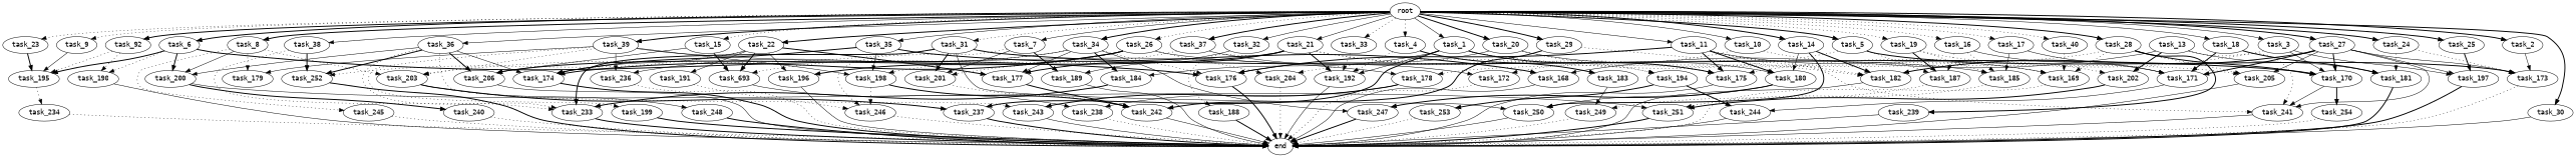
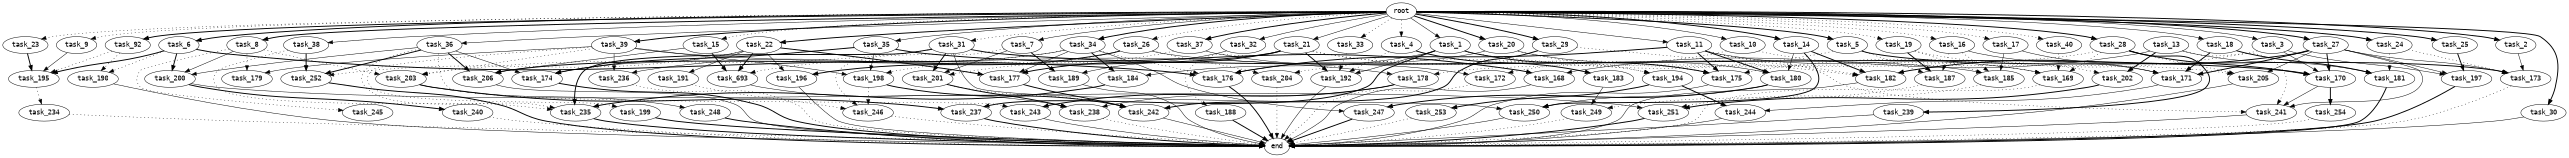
  digraph {
    fontname="DejaVu Sans Mono"
    node [fontname="DejaVu Sans Mono"]
    edge [fontname="DejaVu Sans Mono" style=bold]
    n1 [label=task_92]
    task_190
    task_195
    end
    task_234
    task_199
    task_36
-   task_235 [label=task_233]
+   task_235
    task_206
    task_252
    task_200
    task_243
    task_174
    task_240
    task_251
    task_253
    task_19
    task_187
    task_185
    task_202
    task_249
    task_196
    root
    task_10
    task_18
    task_1
    task_4
    task_33
    task_22
    task_15
    task_5
    task_14
    task_38
    task_16
    task_7
    task_27
    task_26
    task_30
    task_39
    task_17
    task_31
    task_2
    task_35
    task_3
    task_40
    task_8
    task_29
    task_21
    task_28
    task_25
    task_23
    task_6
    task_32
    task_20
    task_9
    task_37
    task_34
    task_24
    task_11
    task_172
    task_169
    task_171
    task_181
    task_205
    task_237
    task_184
    task_175
    task_192
    task_183
    task_177
    n71 [label=task_693]
    task_191
    task_204
    task_173
    task_182
    task_250
    task_180
    task_189
    task_246
    task_201
    task_241
    task_197
    task_170
    task_203
    task_179
    task_236
    task_198
    task_178
    task_168
    task_245
    task_242
    task_194
    task_188
    task_239
    task_176
    task_247
    task_13
    task_244
    task_238
    task_254
    task_248
    n1 -> task_190 [style=dotted]
    n1 -> task_195 [style=dotted]
    task_190 -> end [style=solid]
    task_195 -> task_234 [style=dotted]
    task_234 -> end [style=dotted]
    task_199 -> end
    task_36 -> task_235 [style=dotted]
    task_36 -> task_206
    task_36 -> task_252
    task_36 -> task_200 [style=solid]
    task_36 -> task_243 [style=dotted]
    task_36 -> task_174 [style=solid]
    task_235 -> end
    task_206 -> end [style=solid]
    task_252 -> end
    task_200 -> task_240
    task_200 -> task_251 [style=solid]
    task_243 -> end [style=solid]
    task_174 -> end
    task_240 -> end [style=dotted]
    task_251 -> end
    task_253 -> end [style=dotted]
    task_19 -> task_187
    task_19 -> task_185 [style=dotted]
    task_19 -> task_202 [style=dotted]
    task_187 -> task_249 [style=dotted]
    task_185 -> task_251 [style=dotted]
    task_202 -> task_251
    task_249 -> end [style=dotted]
    task_196 -> end [style=solid]
    root -> n1
    root -> task_36 [style=solid]
    root -> task_19 [style=dotted]
    root -> task_10 [style=solid]
    root -> task_18 [style=solid]
    root -> task_1 [style=solid]
    root -> task_4 [style=dotted]
    root -> task_33 [style=dotted]
    root -> task_22
    root -> task_15 [style=dotted]
    root -> task_5
    root -> task_14
    root -> task_38 [style=solid]
    root -> task_16 [style=dotted]
    root -> task_7 [style=solid]
    root -> task_27
    root -> task_26 [style=dotted]
    root -> task_30
    root -> task_39
    root -> task_17 [style=dotted]
    root -> task_31 [style=dotted]
    root -> task_2
    root -> task_35 [style=solid]
    root -> task_3 [style=solid]
    root -> task_40 [style=dotted]
    root -> task_8
    root -> task_29
    root -> task_21 [style=solid]
    root -> task_28
    root -> task_25
    root -> task_23 [style=dotted]
    root -> task_6
    root -> task_32 [style=solid]
    root -> task_20
    root -> task_9 [style=dotted]
    root -> task_37
    root -> task_34
    root -> task_24
    root -> task_11 [style=solid]
    task_10 -> task_172 [style=dotted]
    task_10 -> task_169 [style=dotted]
    task_18 -> task_171
    task_18 -> task_181
    task_1 -> task_205 [style=dotted]
    task_1 -> task_237
    task_1 -> task_184 [style=solid]
    task_1 -> task_175
    task_1 -> task_192 [style=solid]
    task_4 -> task_192 [style=dotted]
    task_4 -> task_183
    task_33 -> task_192 [style=dotted]
    task_22 -> task_252 [style=dotted]
    task_22 -> task_174 [style=solid]
    task_22 -> task_196 [style=solid]
    task_22 -> task_177
    task_22 -> n71
    task_22 -> task_191 [style=solid]
    task_15 -> task_206 [style=solid]
    task_15 -> n71
    task_5 -> task_187 [style=dotted]
    task_5 -> task_204 [style=dotted]
    task_5 -> task_173
    task_14 -> task_182
    task_14 -> task_250
    task_14 -> task_180 [style=solid]
    task_38 -> task_235 [style=dotted]
    task_38 -> task_252
    task_16 -> task_187 [style=dotted]
    task_16 -> task_185 [style=dotted]
    task_16 -> task_171 [style=solid]
    task_7 -> task_189
    task_7 -> task_246 [style=dotted]
    task_7 -> task_201 [style=solid]
    task_27 -> task_171
    task_27 -> task_205 [style=solid]
    task_27 -> task_173 [style=solid]
    task_27 -> task_182
    task_27 -> task_241 [style=solid]
    task_27 -> task_197 [style=solid]
    task_27 -> task_170
-   task_26 -> task_174
    task_26 -> task_185 [style=solid]
    task_26 -> task_196
    task_26 -> task_204 [style=dotted]
    task_26 -> task_201 [style=dotted]
    task_30 -> end [style=solid]
    task_39 -> task_199 [style=dotted]
    task_39 -> task_203 [style=dotted]
    task_39 -> task_179 [style=solid]
    task_39 -> task_236 [style=solid]
    task_39 -> task_198 [style=solid]
    task_39 -> task_178 [style=solid]
    task_17 -> task_185 [style=solid]
    task_17 -> task_171 [style=solid]
    task_31 -> task_235
    task_31 -> task_250 [style=solid]
    task_31 -> task_201
    task_31 -> task_170
    task_31 -> task_203 [style=dotted]
    task_2 -> task_173 [style=solid]
    task_35 -> task_174
    task_35 -> task_198 [style=solid]
    task_35 -> task_168
    task_3 -> task_175 [style=dotted]
    task_3 -> task_197 [style=solid]
    task_3 -> task_170 [style=solid]
    task_40 -> task_169 [style=dotted]
    task_8 -> task_200 [style=solid]
    task_8 -> task_203 [style=dotted]
    task_8 -> task_179 [style=dotted]
    task_8 -> task_245 [style=dotted]
    task_29 -> task_182 [style=dotted]
    task_29 -> task_242
    task_21 -> task_206
    task_21 -> task_175 [style=dotted]
    task_21 -> task_192
    task_21 -> task_177
    task_21 -> task_194 [style=dotted]
    task_21 -> task_188 [style=dotted]
    task_28 -> task_169 [style=dotted]
    task_28 -> task_205 [style=dotted]
    task_28 -> task_170
    task_28 -> task_178 [style=dotted]
    task_28 -> task_239
    task_25 -> task_197
    task_23 -> task_195
    task_6 -> task_190 [style=dotted]
    task_6 -> task_195
    task_6 -> task_200
    task_6 -> task_176
    task_32 -> task_189 [style=solid]
    task_20 -> task_180 [style=solid]
    task_20 -> task_194 [style=dotted]
    task_20 -> task_176 [style=solid]
    task_9 -> task_195 [style=solid]
    task_37 -> task_172 [style=solid]
    task_37 -> task_198 [style=dotted]
    task_34 -> task_184
    task_34 -> task_177 [style=solid]
    task_34 -> n71 [style=dotted]
    task_34 -> task_236 [style=solid]
    task_34 -> task_176 [style=dotted]
    task_34 -> task_247 [style=solid]
    task_24 -> task_181 [style=dotted]
    task_24 -> task_173 [style=dotted]
    task_11 -> task_169 [style=solid]
    task_11 -> task_175
    task_11 -> task_182 [style=dotted]
    task_11 -> task_180
    task_11 -> task_241 [style=dotted]
    task_11 -> task_176
    task_172 -> end [style=dotted]
    task_169 -> end [style=dotted]
    task_171 -> task_244 [style=solid]
    task_181 -> end
    task_205 -> end [style=solid]
    task_237 -> end
    task_184 -> task_235
    task_175 -> end [style=solid]
    task_192 -> end [style=solid]
    task_183 -> task_249 [style=solid]
    task_177 -> task_242
    n71 -> task_238 [style=solid]
    task_191 -> task_246 [style=dotted]
    task_204 -> end [style=dotted]
    task_173 -> end [style=dotted]
    task_182 -> end [style=solid]
    task_250 -> end [style=solid]
    task_180 -> task_250 [style=solid]
    task_180 -> task_247
    task_189 -> end [style=solid]
    task_246 -> end [style=dotted]
    task_201 -> task_242 [style=dotted]
+   task_201 -> task_238
    task_241 -> end [style=solid]
    task_197 -> end
    task_170 -> task_241 [style=solid]
    task_170 -> task_254
    task_203 -> task_237
    task_203 -> task_248 [style=solid]
    task_236 -> end [style=dotted]
    task_198 -> task_246 [style=dotted]
    task_198 -> task_242
    task_178 -> task_243
    task_178 -> task_238 [style=solid]
    task_168 -> end [style=solid]
-   task_245 -> end [style=dotted]
    task_242 -> end [style=solid]
    task_194 -> task_253
    task_194 -> task_244
    task_188 -> end
    task_239 -> end [style=solid]
    task_176 -> end
    task_247 -> end
    task_13 -> task_202
    task_13 -> task_181 [style=solid]
    task_13 -> task_241 [style=dotted]
    task_13 -> task_168 [style=solid]
    task_244 -> end [style=solid]
    task_238 -> end [style=dotted]
    task_254 -> end [style=dotted]
    task_248 -> end
  }
